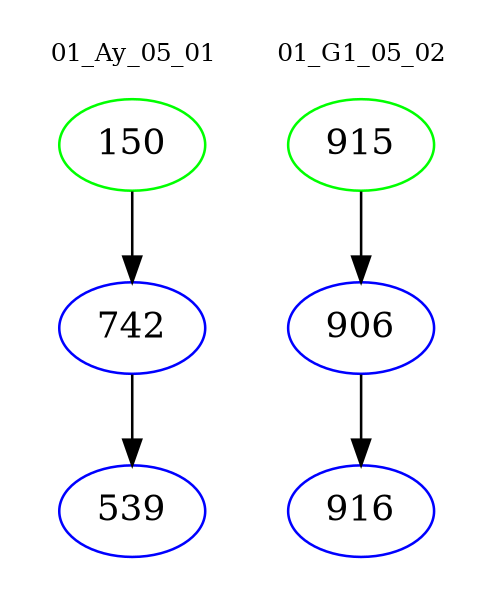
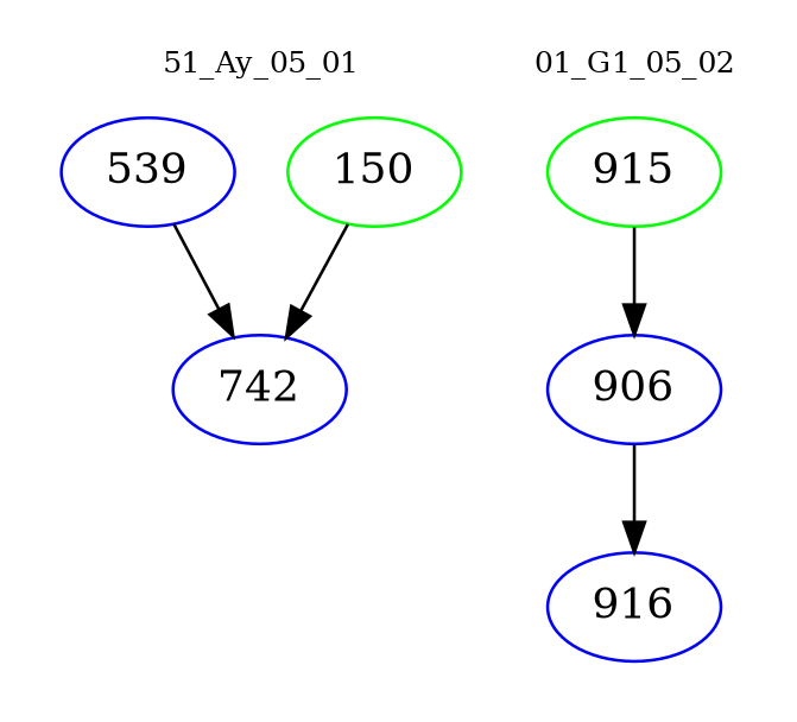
  digraph {
    node [color=blue]
    edge [color=black]
    n1 [color=green label=150]
    n2 [label=742]
    n3 [label=539]
    n4 [color=green label=915]
    n5 [label=906]
    n6 [label=916]
    subgraph cluster_1 {
      color=white
      fontsize=10
-     label="01_Ay_05_01"
+     label="51_Ay_05_01"
      n1
      n2
      n3
    }
    subgraph cluster_2 {
      color=white
      fontsize=10
      label="01_G1_05_02"
      n4
      n5
      n6
    }
    n1 -> n2
-   n2 -> n3
+   n3 -> n2
    n4 -> n5
    n5 -> n6
  }
